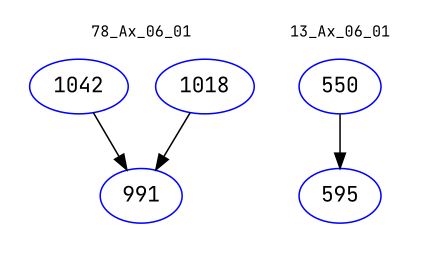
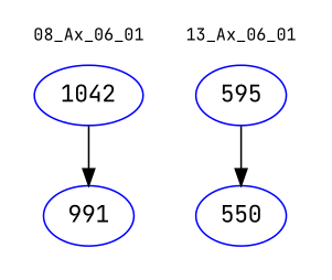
  digraph {
    fontname="JetBrains Mono"
    node [color=blue fontname="JetBrains Mono"]
    edge [color=black fontname="JetBrains Mono"]
-   n1 [label=1018]
    n2 [label=991]
    n3 [label=1042]
    n4 [label=595]
    n5 [label=550]
    subgraph cluster_1 {
      color=white
      fontsize=10
-     label="78_Ax_06_01"
-     n1
+     label="08_Ax_06_01"
      n2
      n3
    }
    subgraph cluster_2 {
      color=white
      fontsize=10
      label="13_Ax_06_01"
      n4
      n5
    }
-   n1 -> n2
    n3 -> n2
-   n5 -> n4
+   n4 -> n5
  }
